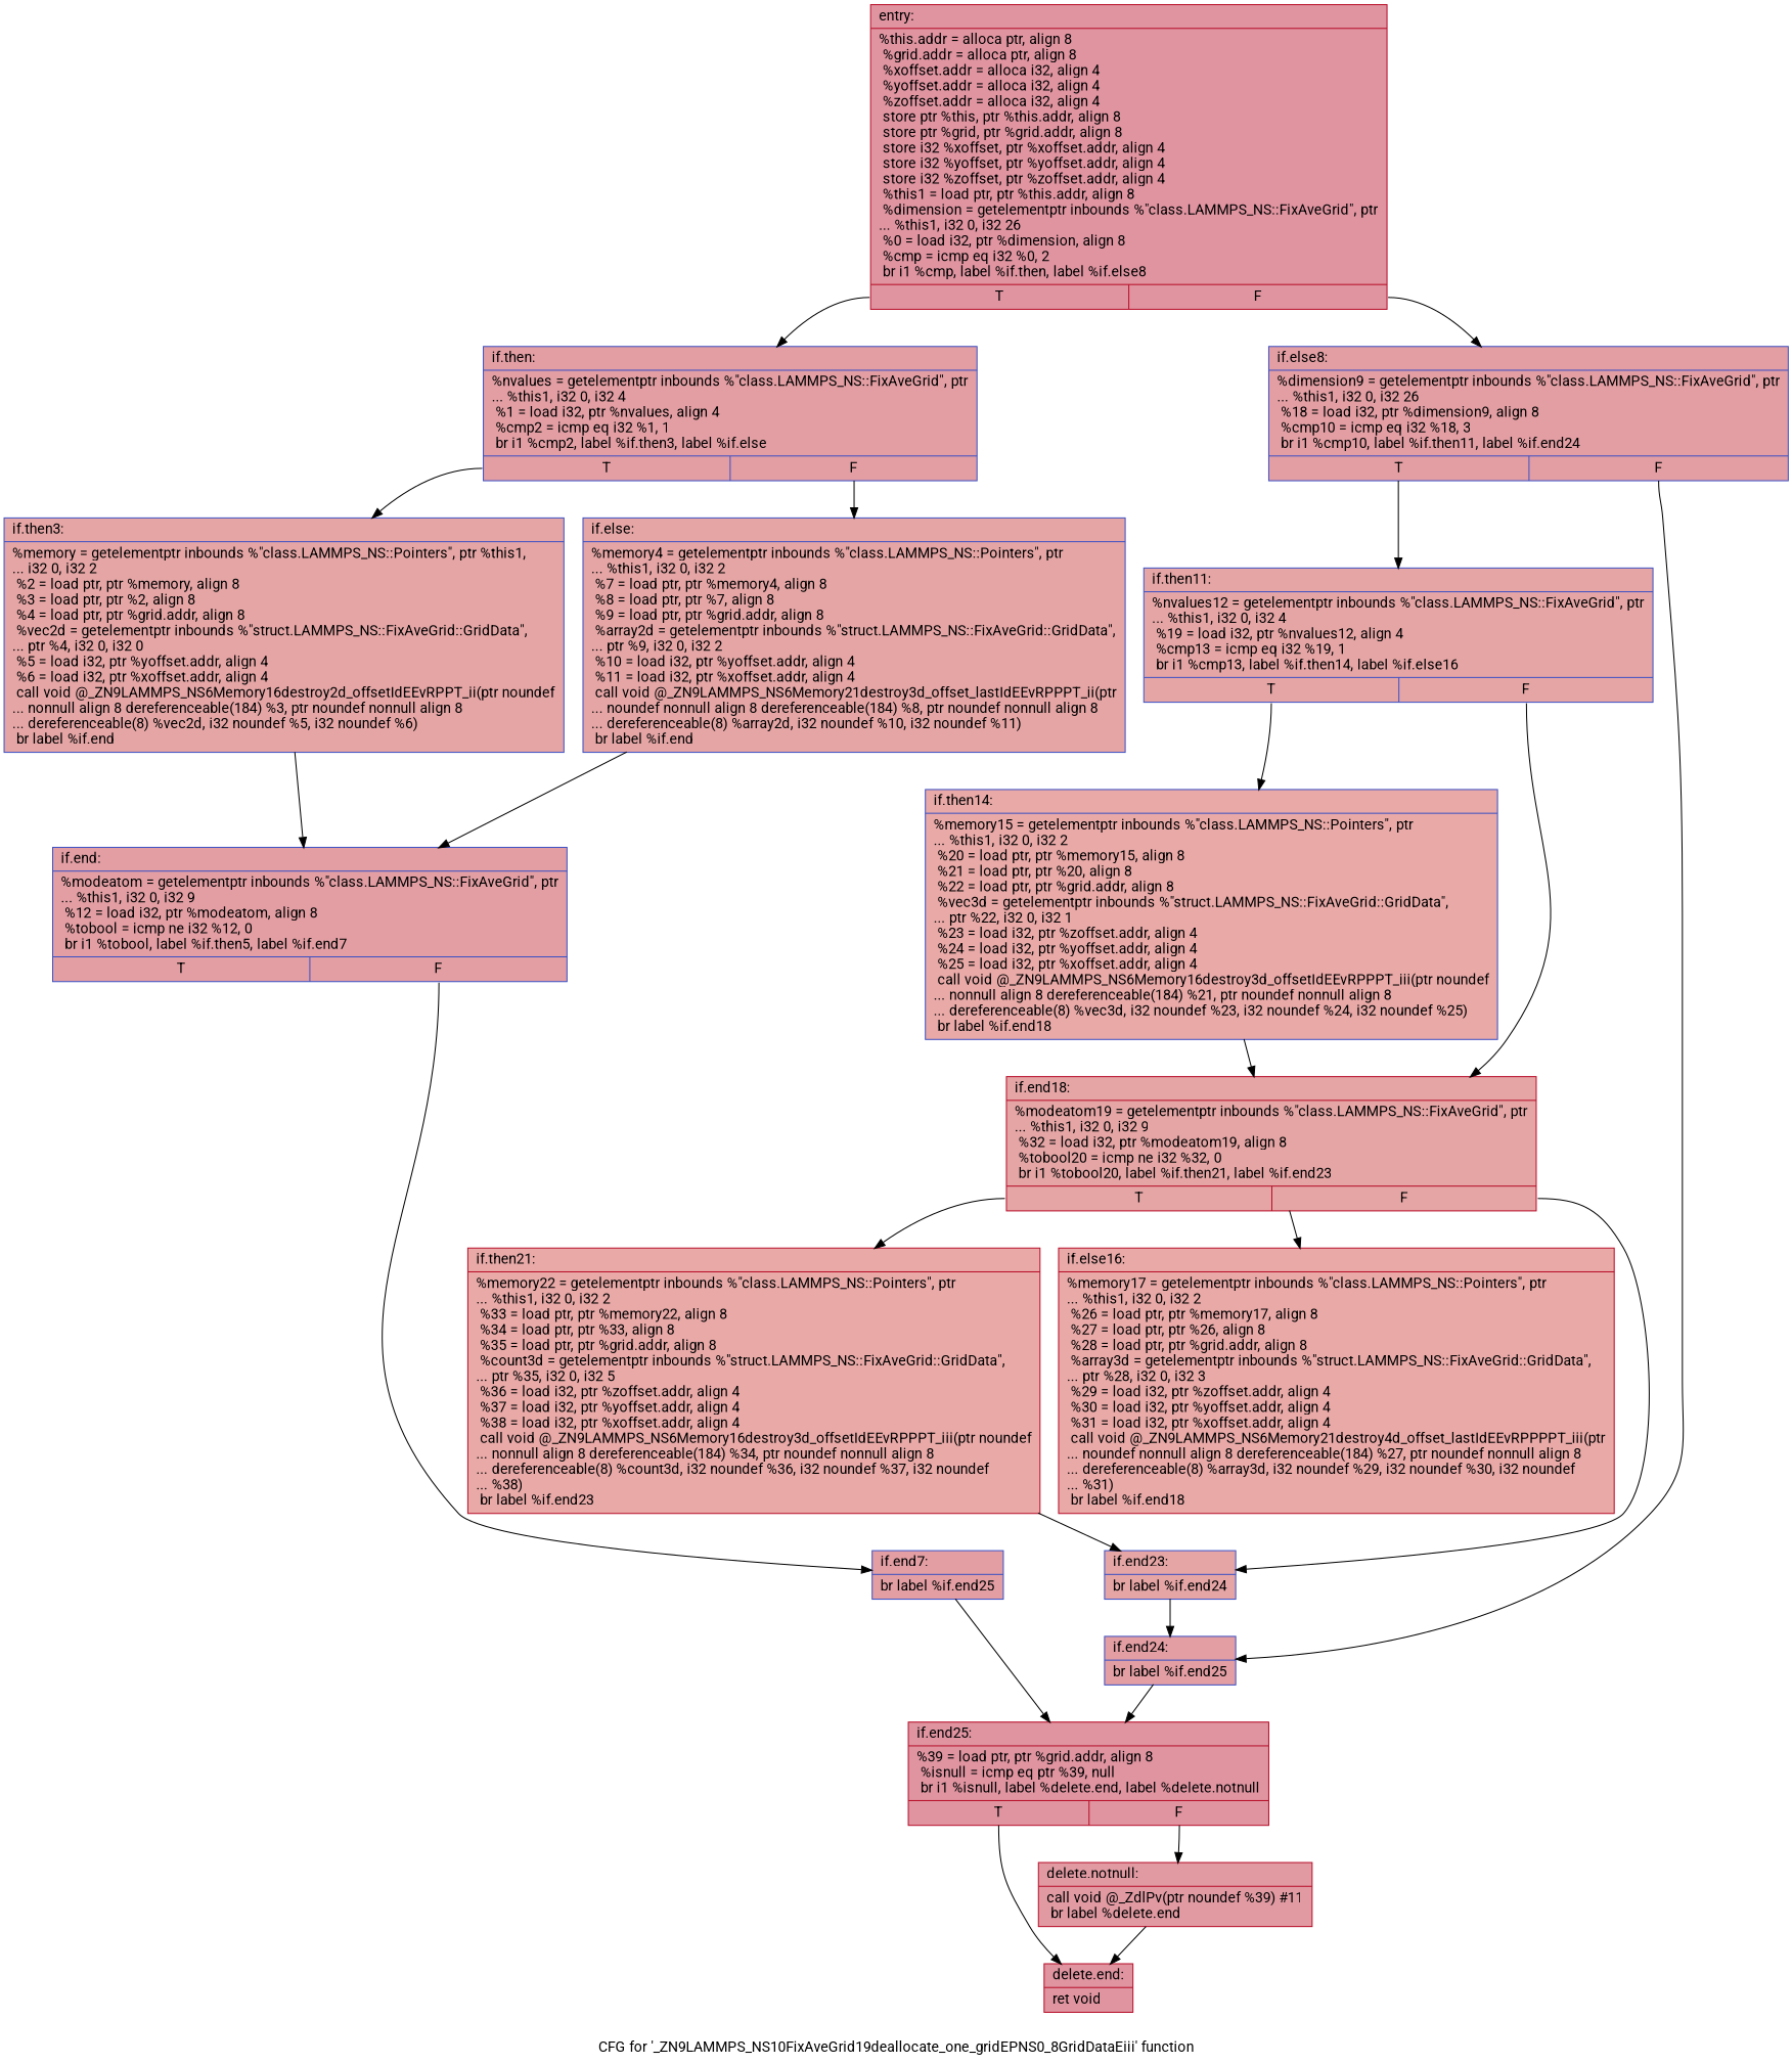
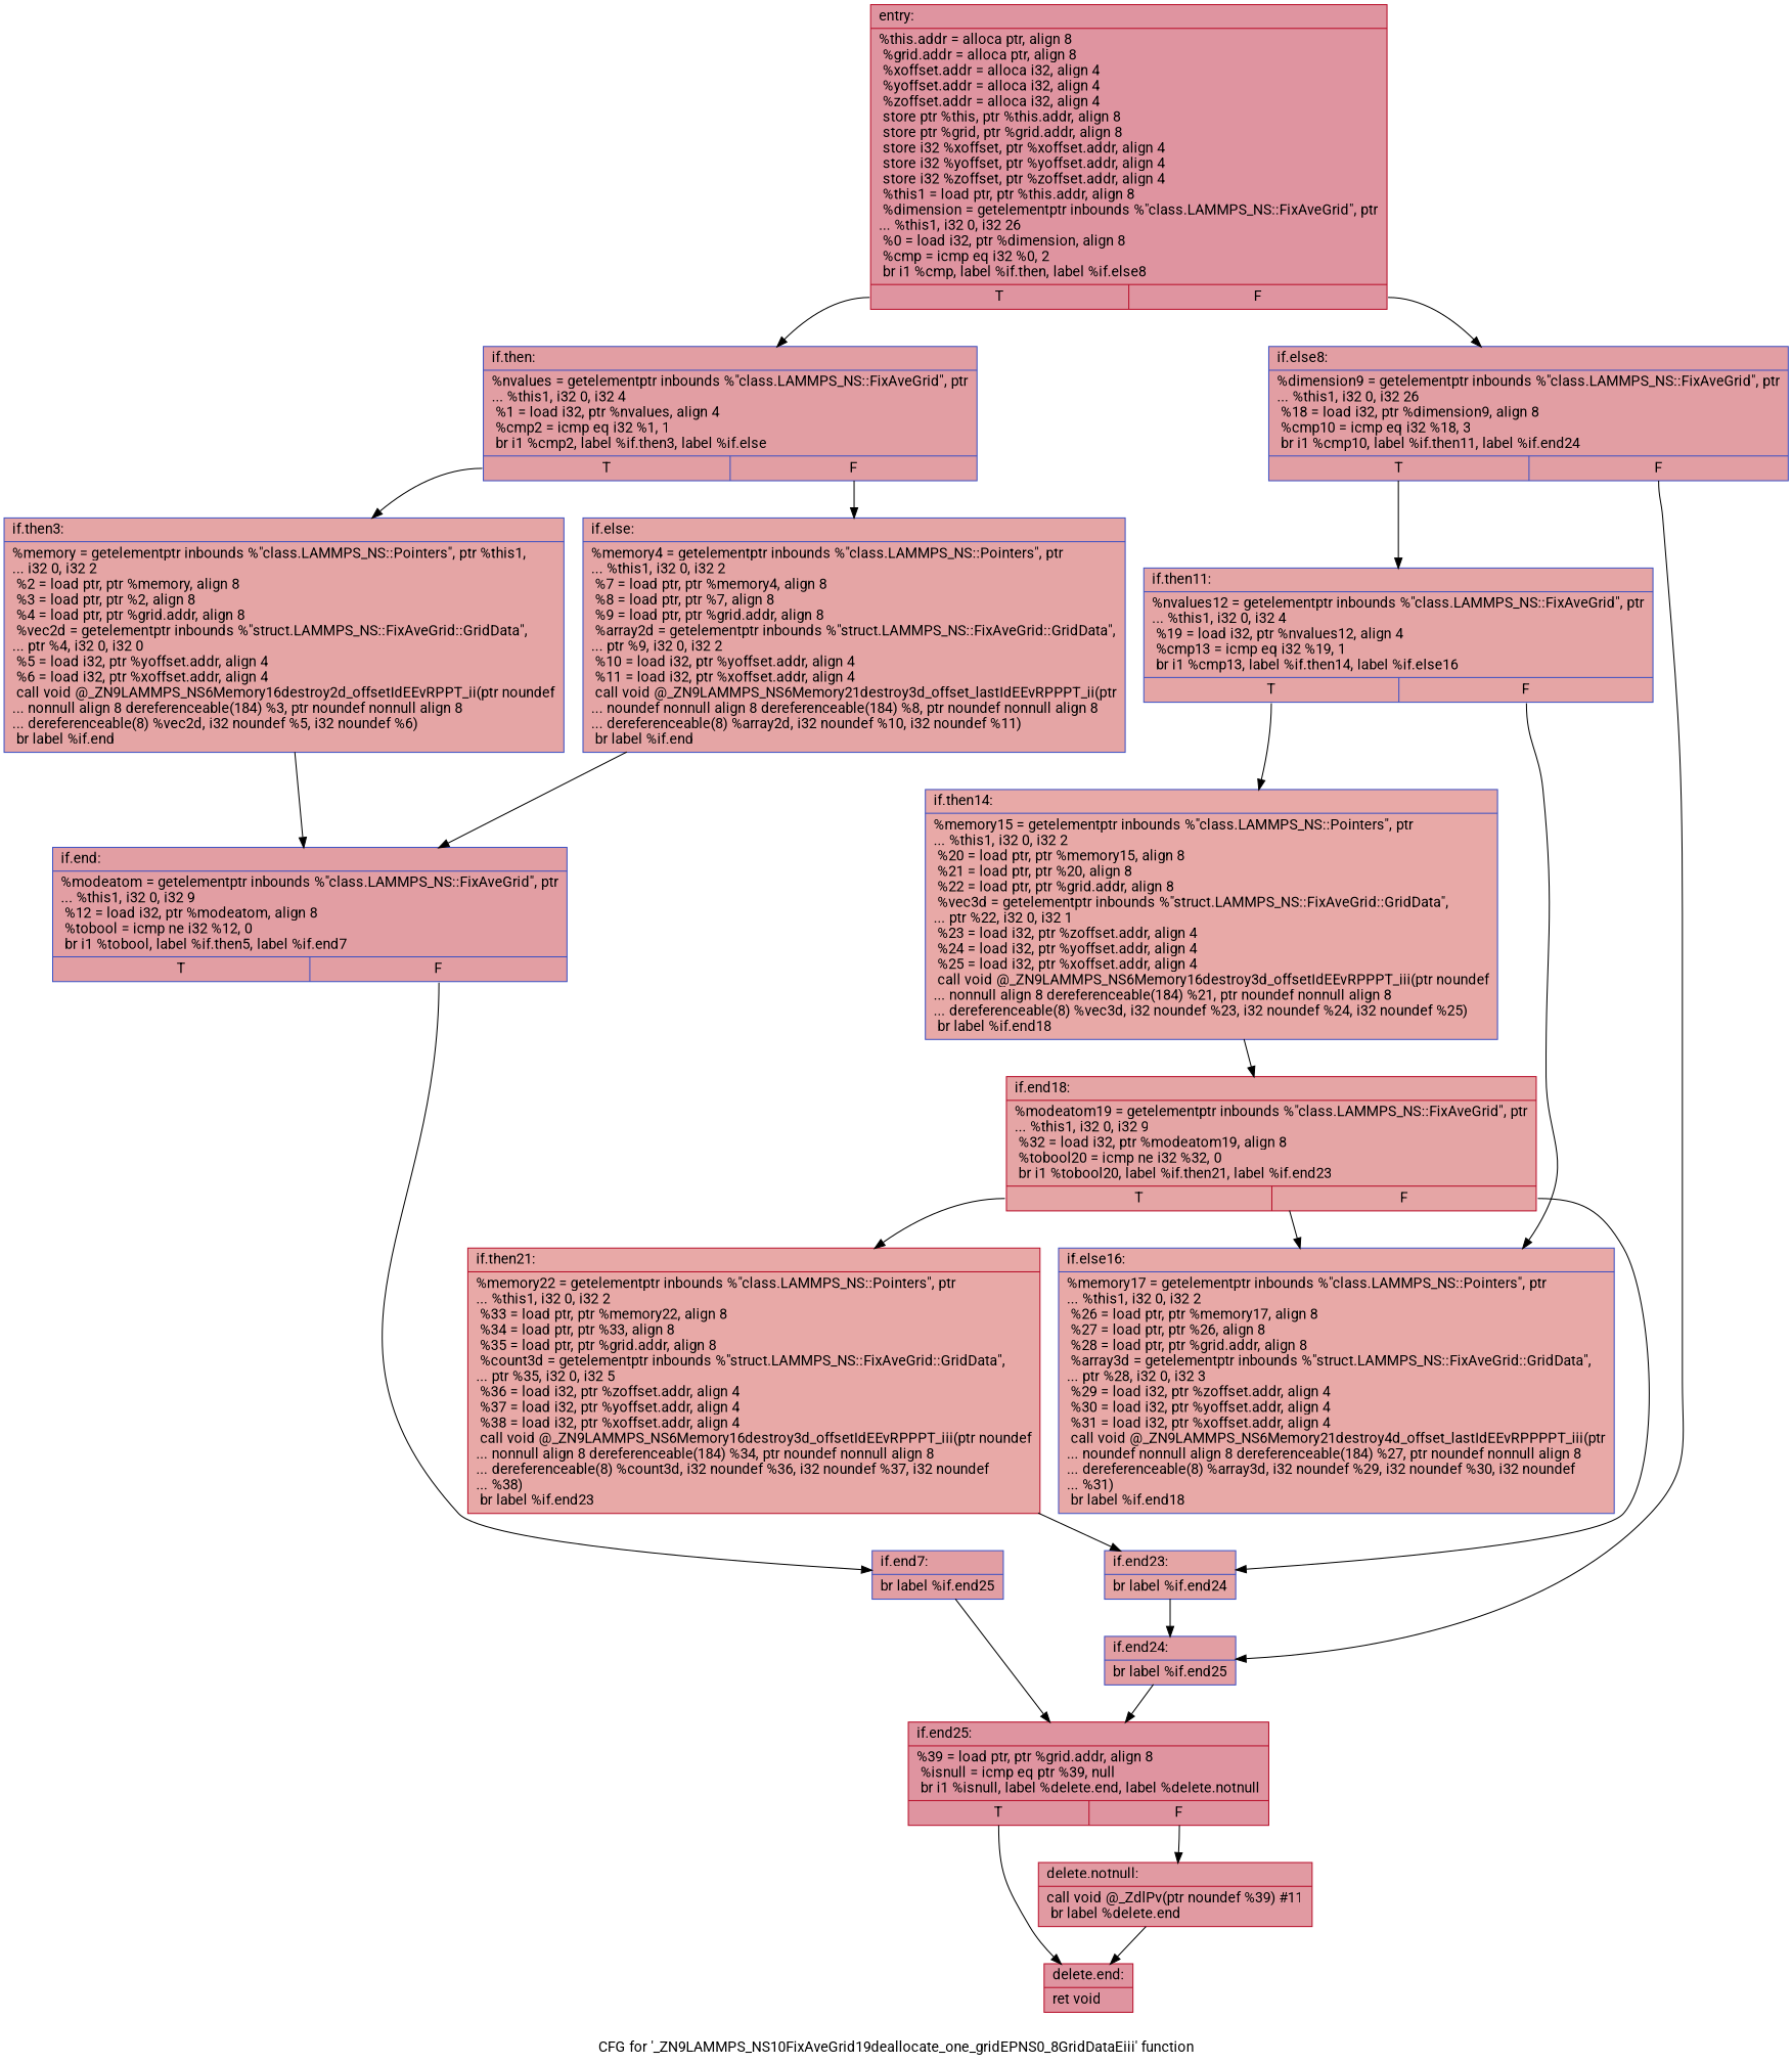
  digraph {
    fontname=Roboto
    label="CFG for '_ZN9LAMMPS_NS10FixAveGrid19deallocate_one_gridEPNS0_8GridDataEiii' function"
    node [color="#3d50c3ff" fillcolor="#be242e70" fontname=Roboto shape=record style=filled]
    edge [fontname=Roboto]
    n1 [color="#b70d28ff" fillcolor="#b70d2870" label="{entry:\l|  %this.addr = alloca ptr, align 8\l  %grid.addr = alloca ptr, align 8\l  %xoffset.addr = alloca i32, align 4\l  %yoffset.addr = alloca i32, align 4\l  %zoffset.addr = alloca i32, align 4\l  store ptr %this, ptr %this.addr, align 8\l  store ptr %grid, ptr %grid.addr, align 8\l  store i32 %xoffset, ptr %xoffset.addr, align 4\l  store i32 %yoffset, ptr %yoffset.addr, align 4\l  store i32 %zoffset, ptr %zoffset.addr, align 4\l  %this1 = load ptr, ptr %this.addr, align 8\l  %dimension = getelementptr inbounds %\"class.LAMMPS_NS::FixAveGrid\", ptr\l... %this1, i32 0, i32 26\l  %0 = load i32, ptr %dimension, align 8\l  %cmp = icmp eq i32 %0, 2\l  br i1 %cmp, label %if.then, label %if.else8\l|{<s0>T|<s1>F}}"]
    n2 [label="{if.then:\l|  %nvalues = getelementptr inbounds %\"class.LAMMPS_NS::FixAveGrid\", ptr\l... %this1, i32 0, i32 4\l  %1 = load i32, ptr %nvalues, align 4\l  %cmp2 = icmp eq i32 %1, 1\l  br i1 %cmp2, label %if.then3, label %if.else\l|{<s0>T|<s1>F}}"]
    n3 [label="{if.else8:\l|  %dimension9 = getelementptr inbounds %\"class.LAMMPS_NS::FixAveGrid\", ptr\l... %this1, i32 0, i32 26\l  %18 = load i32, ptr %dimension9, align 8\l  %cmp10 = icmp eq i32 %18, 3\l  br i1 %cmp10, label %if.then11, label %if.end24\l|{<s0>T|<s1>F}}"]
    n4 [fillcolor="#c5333470" label="{if.then3:\l|  %memory = getelementptr inbounds %\"class.LAMMPS_NS::Pointers\", ptr %this1,\l... i32 0, i32 2\l  %2 = load ptr, ptr %memory, align 8\l  %3 = load ptr, ptr %2, align 8\l  %4 = load ptr, ptr %grid.addr, align 8\l  %vec2d = getelementptr inbounds %\"struct.LAMMPS_NS::FixAveGrid::GridData\",\l... ptr %4, i32 0, i32 0\l  %5 = load i32, ptr %yoffset.addr, align 4\l  %6 = load i32, ptr %xoffset.addr, align 4\l  call void @_ZN9LAMMPS_NS6Memory16destroy2d_offsetIdEEvRPPT_ii(ptr noundef\l... nonnull align 8 dereferenceable(184) %3, ptr noundef nonnull align 8\l... dereferenceable(8) %vec2d, i32 noundef %5, i32 noundef %6)\l  br label %if.end\l}"]
    n5 [fillcolor="#c5333470" label="{if.else:\l|  %memory4 = getelementptr inbounds %\"class.LAMMPS_NS::Pointers\", ptr\l... %this1, i32 0, i32 2\l  %7 = load ptr, ptr %memory4, align 8\l  %8 = load ptr, ptr %7, align 8\l  %9 = load ptr, ptr %grid.addr, align 8\l  %array2d = getelementptr inbounds %\"struct.LAMMPS_NS::FixAveGrid::GridData\",\l... ptr %9, i32 0, i32 2\l  %10 = load i32, ptr %yoffset.addr, align 4\l  %11 = load i32, ptr %xoffset.addr, align 4\l  call void @_ZN9LAMMPS_NS6Memory21destroy3d_offset_lastIdEEvRPPPT_ii(ptr\l... noundef nonnull align 8 dereferenceable(184) %8, ptr noundef nonnull align 8\l... dereferenceable(8) %array2d, i32 noundef %10, i32 noundef %11)\l  br label %if.end\l}"]
    n6 [fillcolor="#c5333470" label="{if.then11:\l|  %nvalues12 = getelementptr inbounds %\"class.LAMMPS_NS::FixAveGrid\", ptr\l... %this1, i32 0, i32 4\l  %19 = load i32, ptr %nvalues12, align 4\l  %cmp13 = icmp eq i32 %19, 1\l  br i1 %cmp13, label %if.then14, label %if.else16\l|{<s0>T|<s1>F}}"]
    n7 [label="{if.end24:\l|  br label %if.end25\l}"]
    n8 [label="{if.end:\l|  %modeatom = getelementptr inbounds %\"class.LAMMPS_NS::FixAveGrid\", ptr\l... %this1, i32 0, i32 9\l  %12 = load i32, ptr %modeatom, align 8\l  %tobool = icmp ne i32 %12, 0\l  br i1 %tobool, label %if.then5, label %if.end7\l|{<s0>T|<s1>F}}"]
    n9 [fillcolor="#ca3b3770" label="{if.then14:\l|  %memory15 = getelementptr inbounds %\"class.LAMMPS_NS::Pointers\", ptr\l... %this1, i32 0, i32 2\l  %20 = load ptr, ptr %memory15, align 8\l  %21 = load ptr, ptr %20, align 8\l  %22 = load ptr, ptr %grid.addr, align 8\l  %vec3d = getelementptr inbounds %\"struct.LAMMPS_NS::FixAveGrid::GridData\",\l... ptr %22, i32 0, i32 1\l  %23 = load i32, ptr %zoffset.addr, align 4\l  %24 = load i32, ptr %yoffset.addr, align 4\l  %25 = load i32, ptr %xoffset.addr, align 4\l  call void @_ZN9LAMMPS_NS6Memory16destroy3d_offsetIdEEvRPPPT_iii(ptr noundef\l... nonnull align 8 dereferenceable(184) %21, ptr noundef nonnull align 8\l... dereferenceable(8) %vec3d, i32 noundef %23, i32 noundef %24, i32 noundef %25)\l  br label %if.end18\l}"]
-   n10 [color="#b70d28ff" fillcolor="#ca3b3770" label="{if.else16:\l|  %memory17 = getelementptr inbounds %\"class.LAMMPS_NS::Pointers\", ptr\l... %this1, i32 0, i32 2\l  %26 = load ptr, ptr %memory17, align 8\l  %27 = load ptr, ptr %26, align 8\l  %28 = load ptr, ptr %grid.addr, align 8\l  %array3d = getelementptr inbounds %\"struct.LAMMPS_NS::FixAveGrid::GridData\",\l... ptr %28, i32 0, i32 3\l  %29 = load i32, ptr %zoffset.addr, align 4\l  %30 = load i32, ptr %yoffset.addr, align 4\l  %31 = load i32, ptr %xoffset.addr, align 4\l  call void @_ZN9LAMMPS_NS6Memory21destroy4d_offset_lastIdEEvRPPPPT_iii(ptr\l... noundef nonnull align 8 dereferenceable(184) %27, ptr noundef nonnull align 8\l... dereferenceable(8) %array3d, i32 noundef %29, i32 noundef %30, i32 noundef\l... %31)\l  br label %if.end18\l}"]
+   n10 [fillcolor="#ca3b3770" label="{if.else16:\l|  %memory17 = getelementptr inbounds %\"class.LAMMPS_NS::Pointers\", ptr\l... %this1, i32 0, i32 2\l  %26 = load ptr, ptr %memory17, align 8\l  %27 = load ptr, ptr %26, align 8\l  %28 = load ptr, ptr %grid.addr, align 8\l  %array3d = getelementptr inbounds %\"struct.LAMMPS_NS::FixAveGrid::GridData\",\l... ptr %28, i32 0, i32 3\l  %29 = load i32, ptr %zoffset.addr, align 4\l  %30 = load i32, ptr %yoffset.addr, align 4\l  %31 = load i32, ptr %xoffset.addr, align 4\l  call void @_ZN9LAMMPS_NS6Memory21destroy4d_offset_lastIdEEvRPPPPT_iii(ptr\l... noundef nonnull align 8 dereferenceable(184) %27, ptr noundef nonnull align 8\l... dereferenceable(8) %array3d, i32 noundef %29, i32 noundef %30, i32 noundef\l... %31)\l  br label %if.end18\l}"]
    n11 [color="#b70d28ff" fillcolor="#b70d2870" label="{if.end25:\l|  %39 = load ptr, ptr %grid.addr, align 8\l  %isnull = icmp eq ptr %39, null\l  br i1 %isnull, label %delete.end, label %delete.notnull\l|{<s0>T|<s1>F}}"]
    n12 [label="{if.end7:\l|  br label %if.end25\l}"]
    n13 [color="#b70d28ff" fillcolor="#b70d2870" label="{delete.end:\l|  ret void\l}"]
    n14 [color="#b70d28ff" fillcolor="#bb1b2c70" label="{delete.notnull:\l|  call void @_ZdlPv(ptr noundef %39) #11\l  br label %delete.end\l}"]
    n15 [color="#b70d28ff" fillcolor="#c5333470" label="{if.end18:\l|  %modeatom19 = getelementptr inbounds %\"class.LAMMPS_NS::FixAveGrid\", ptr\l... %this1, i32 0, i32 9\l  %32 = load i32, ptr %modeatom19, align 8\l  %tobool20 = icmp ne i32 %32, 0\l  br i1 %tobool20, label %if.then21, label %if.end23\l|{<s0>T|<s1>F}}"]
    n16 [color="#b70d28ff" fillcolor="#ca3b3770" label="{if.then21:\l|  %memory22 = getelementptr inbounds %\"class.LAMMPS_NS::Pointers\", ptr\l... %this1, i32 0, i32 2\l  %33 = load ptr, ptr %memory22, align 8\l  %34 = load ptr, ptr %33, align 8\l  %35 = load ptr, ptr %grid.addr, align 8\l  %count3d = getelementptr inbounds %\"struct.LAMMPS_NS::FixAveGrid::GridData\",\l... ptr %35, i32 0, i32 5\l  %36 = load i32, ptr %zoffset.addr, align 4\l  %37 = load i32, ptr %yoffset.addr, align 4\l  %38 = load i32, ptr %xoffset.addr, align 4\l  call void @_ZN9LAMMPS_NS6Memory16destroy3d_offsetIdEEvRPPPT_iii(ptr noundef\l... nonnull align 8 dereferenceable(184) %34, ptr noundef nonnull align 8\l... dereferenceable(8) %count3d, i32 noundef %36, i32 noundef %37, i32 noundef\l... %38)\l  br label %if.end23\l}"]
    n17 [fillcolor="#c5333470" label="{if.end23:\l|  br label %if.end24\l}"]
    n1 -> n2 [tailport=s0]
    n1 -> n3 [tailport=s1]
    n2 -> n4 [tailport=s0]
    n2 -> n5 [tailport=s1]
    n3 -> n6 [tailport=s0]
    n3 -> n7 [tailport=s1]
    n4 -> n8
    n5 -> n8
    n6 -> n9 [tailport=s0]
-   n6 -> n15 [tailport=s1]
+   n6 -> n10 [tailport=s1]
    n7 -> n11
    n8 -> n12 [tailport=s1]
    n9 -> n15
    n11 -> n13 [tailport=s0]
    n11 -> n14 [tailport=s1]
    n12 -> n11
    n14 -> n13
    n15 -> n10
    n15 -> n16 [tailport=s0]
    n15 -> n17 [tailport=s1]
    n16 -> n17
    n17 -> n7
  }
